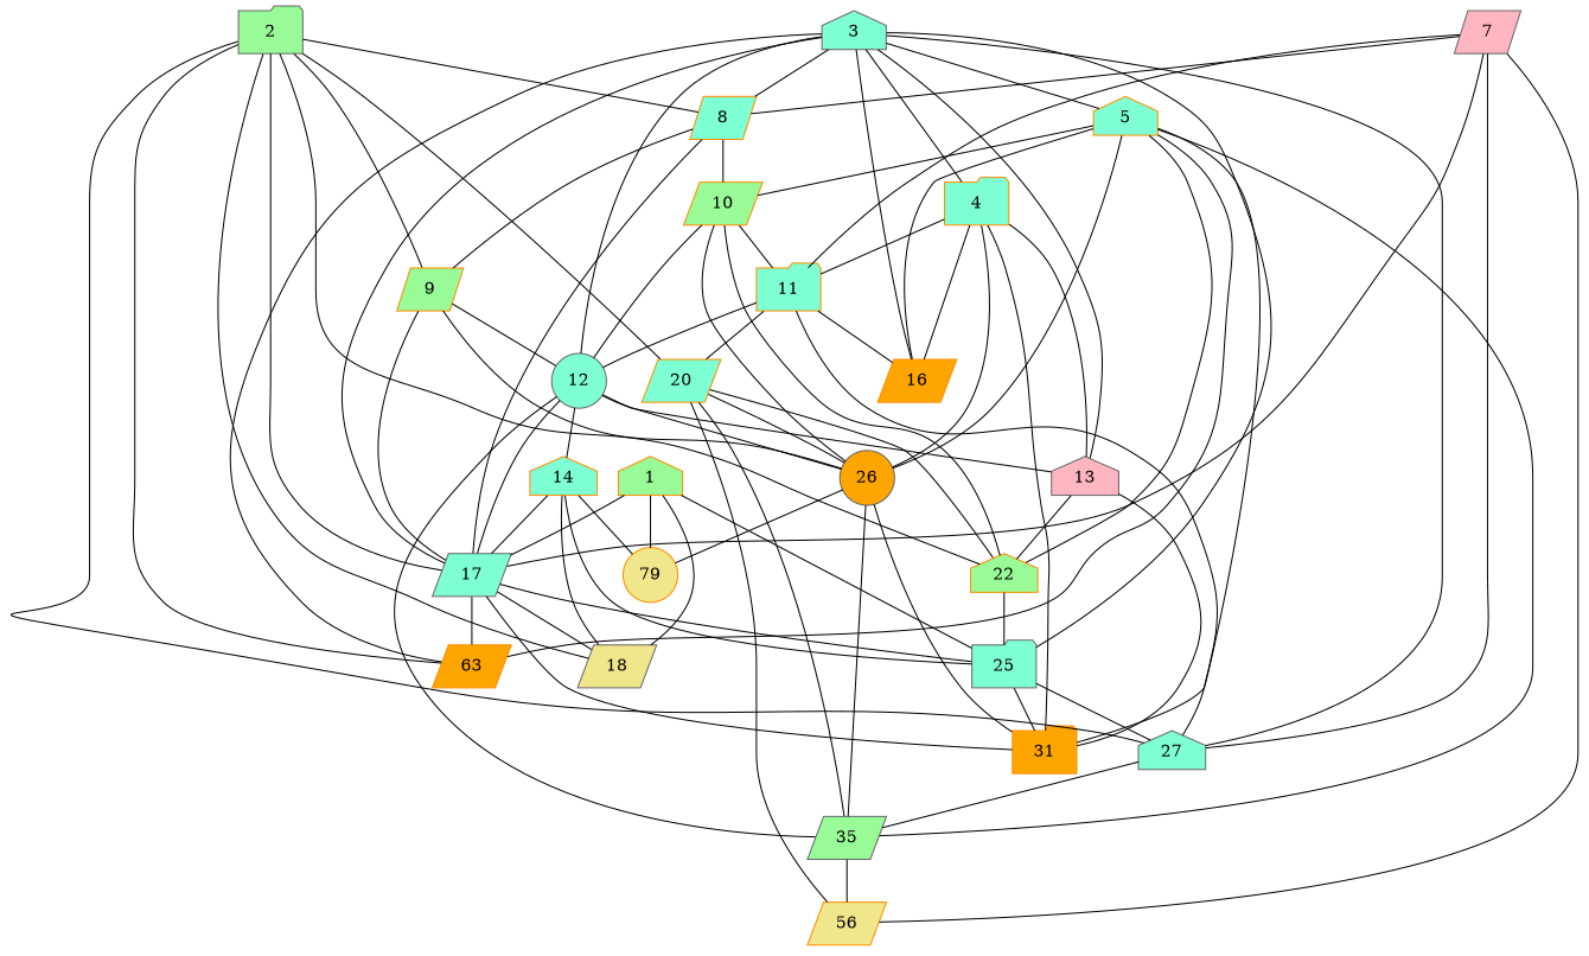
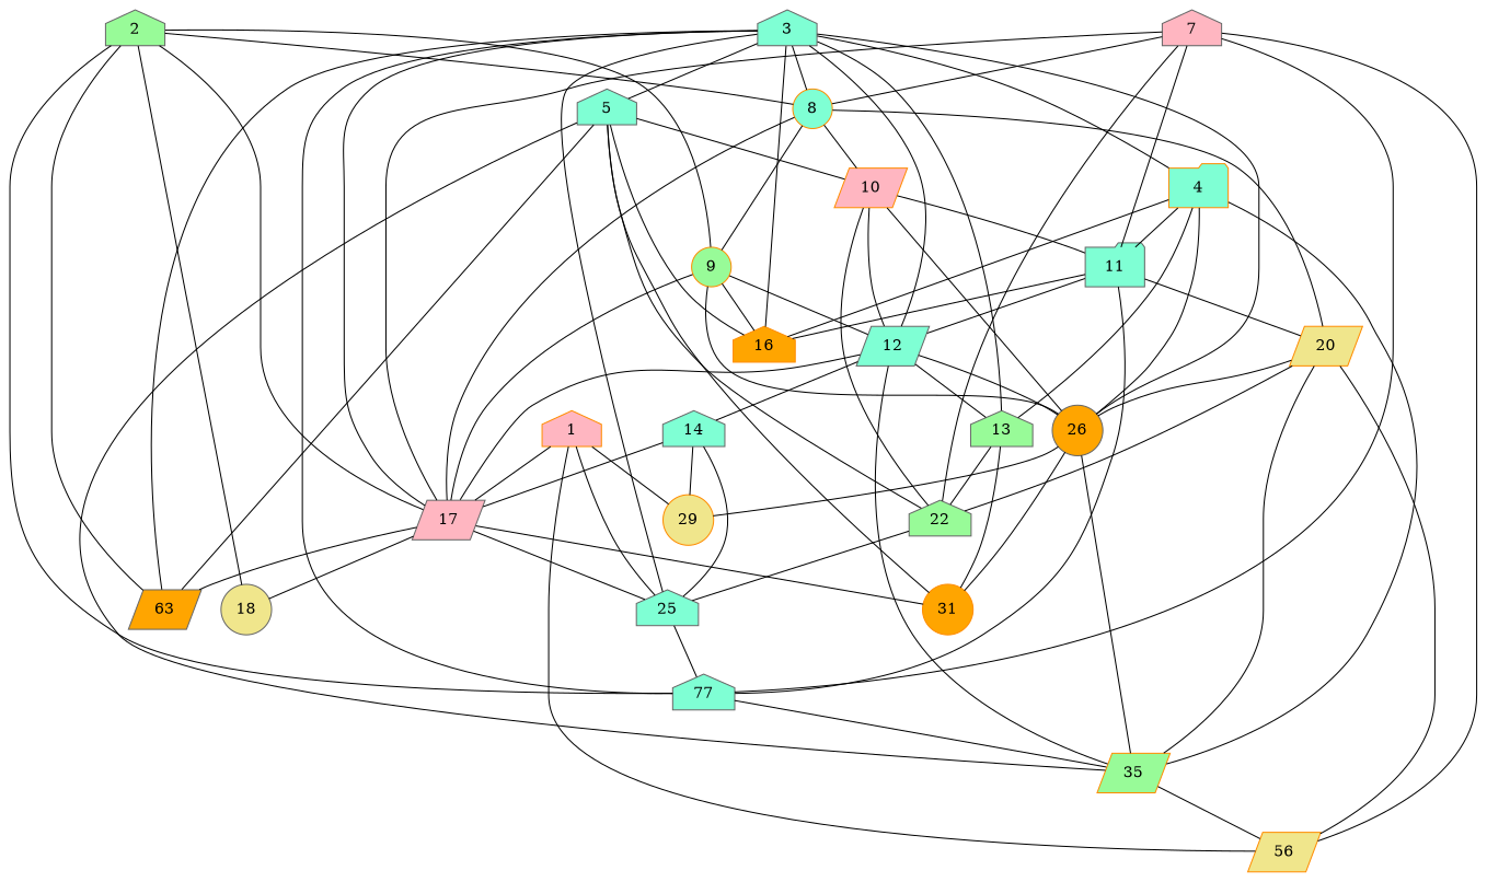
  graph {
    node [color=gray40 fillcolor=aquamarine shape=house style=filled]
-   17 [shape=parallelogram super="+37+44"]
-   25 [shape=folder super="+28"]
-   18 [fillcolor=khaki shape=parallelogram]
-   63 [color=darkorange fillcolor=orange shape=parallelogram]
-   31 [color=darkorange fillcolor=orange shape=folder super="+34"]
-   1 [color=darkorange fillcolor=palegreen]
-   29 [color=darkorange fillcolor=khaki shape=circle label=79]
+   17 [fillcolor=lightpink shape=parallelogram super="+37+44"]
+   25 [super="+28"]
+   18 [fillcolor=khaki shape=circle]
+   63 [fillcolor=orange shape=parallelogram]
+   31 [color=darkorange fillcolor=orange shape=circle super="+34"]
+   1 [color=darkorange fillcolor=lightpink]
+   29 [color=darkorange fillcolor=khaki shape=circle]
    56 [color=darkorange fillcolor=khaki shape=parallelogram]
-   27 [super="+33"]
-   2 [fillcolor=palegreen shape=folder super="+6"]
-   8 [color=darkorange shape=parallelogram super="+32"]
-   9 [color=darkorange fillcolor=palegreen shape=parallelogram super="+15"]
-   22 [color=darkorange fillcolor=palegreen super="+45"]
-   10 [color=darkorange fillcolor=palegreen shape=parallelogram super="+46"]
-   20 [color=darkorange shape=parallelogram super="+58"]
-   12 [shape=circle super="+39+21+43"]
-   16 [color=darkorange fillcolor=orange shape=parallelogram super="+57"]
+   27 [super="+33" label=77]
+   2 [fillcolor=palegreen super="+6"]
+   8 [color=darkorange shape=circle super="+32"]
+   9 [color=darkorange fillcolor=palegreen shape=circle super="+15"]
+   22 [fillcolor=palegreen super="+45"]
+   10 [color=darkorange fillcolor=lightpink shape=parallelogram super="+46"]
+   20 [color=darkorange fillcolor=khaki shape=parallelogram super="+58"]
+   12 [shape=parallelogram super="+39+21+43"]
+   16 [color=darkorange fillcolor=orange super="+57"]
    n18 [fillcolor=orange label=26 shape=circle super="+50+24+52"]
-   35 [fillcolor=palegreen shape=parallelogram super="+40"]
+   35 [color=darkorange fillcolor=palegreen shape=parallelogram super="+40"]
    3 [super="+19+62+64"]
    4 [color=darkorange shape=folder super="+59+38"]
-   5 [color=darkorange super="+61"]
-   13 [fillcolor=lightpink super="+42"]
-   11 [color=darkorange shape=folder super="+36"]
-   14 [color=darkorange super="+49"]
-   7 [fillcolor=lightpink shape=parallelogram super="+51"]
+   5 [super="+61"]
+   13 [fillcolor=palegreen super="+42"]
+   11 [shape=folder super="+36"]
+   14 [super="+49"]
+   7 [fillcolor=lightpink super="+51"]
    17 -- 25
    17 -- 18
    17 -- 63
    17 -- 31
-   25 -- 31
    25 -- 27
    1 -- 17
    1 -- 25
    1 -- 29
-   1 -- 18
+   1 -- 56
    27 -- 35
    2 -- 17
    2 -- 18 [weight=2]
    2 -- 63
    2 -- 27
    2 -- 8
    2 -- 9
-   2 -- 22
+   7 -- 22
    8 -- 17
    8 -- 9
    8 -- 10
-   2 -- 20
+   8 -- 20
    9 -- 17
    9 -- 12
+   9 -- 16
    9 -- n18
    22 -- 25
    10 -- 22
    10 -- 12
    10 -- n18
    10 -- 11
    20 -- 56
    20 -- 22
    20 -- n18
    20 -- 35
    12 -- 17
    12 -- n18 [weight=2]
    12 -- 35
    12 -- 13 [weight=2]
    12 -- 14 [weight=2]
    n18 -- 31
    n18 -- 29
    n18 -- 35
    35 -- 56
    3 -- 17
    3 -- 25
    3 -- 63
    3 -- 27
    3 -- 8 [weight=2]
    3 -- 12
    3 -- 16 [weight=2]
-   5 -- n18 [weight=3]
+   3 -- n18 [weight=3]
    3 -- 4
    3 -- 5 [weight=2]
    3 -- 13
-   4 -- 31
+   4 -- 35
    4 -- 16
    4 -- n18
    4 -- 13
    4 -- 11
    5 -- 63
    5 -- 31
    5 -- 22
    5 -- 10
    5 -- 16
    5 -- 35
    13 -- 31
    13 -- 22
    11 -- 27
    11 -- 20
    11 -- 12
    11 -- 16
    14 -- 17
    14 -- 25
-   14 -- 18
    14 -- 29
    7 -- 17
    7 -- 56
    7 -- 27
    7 -- 8
    7 -- 11
  }
